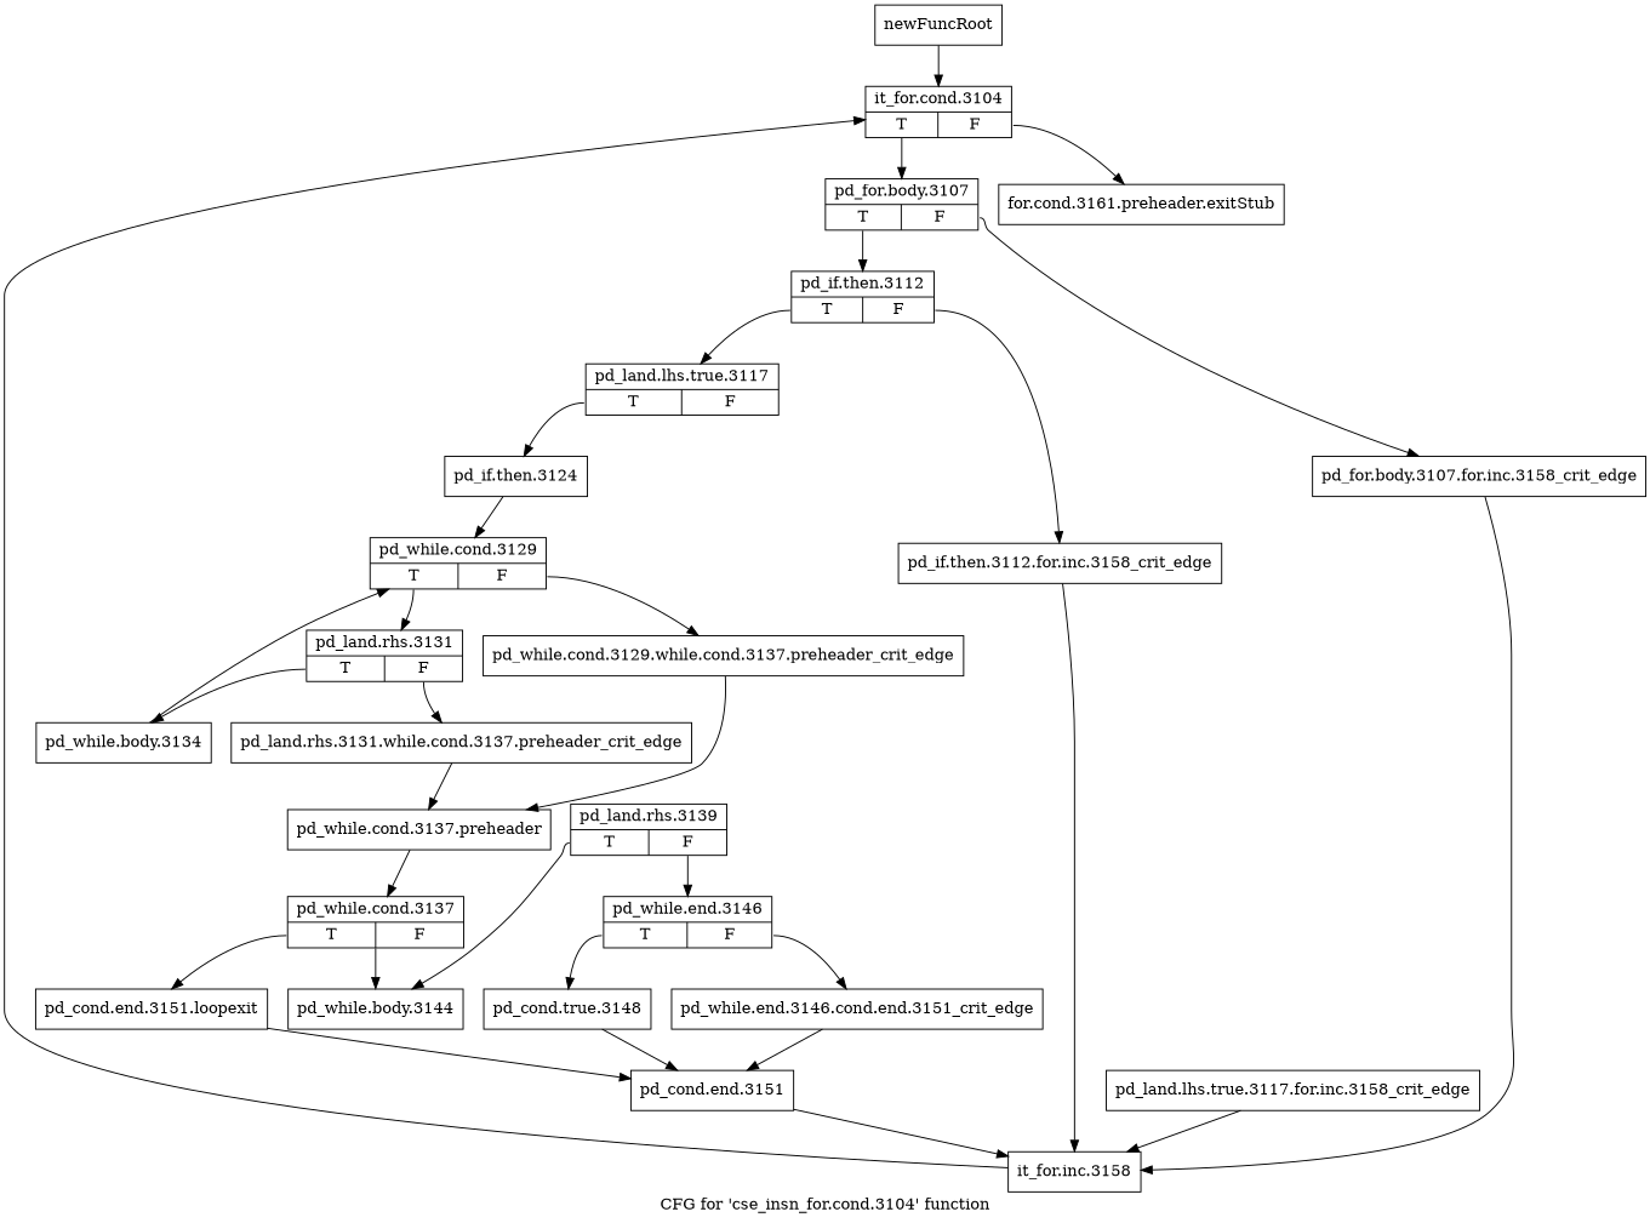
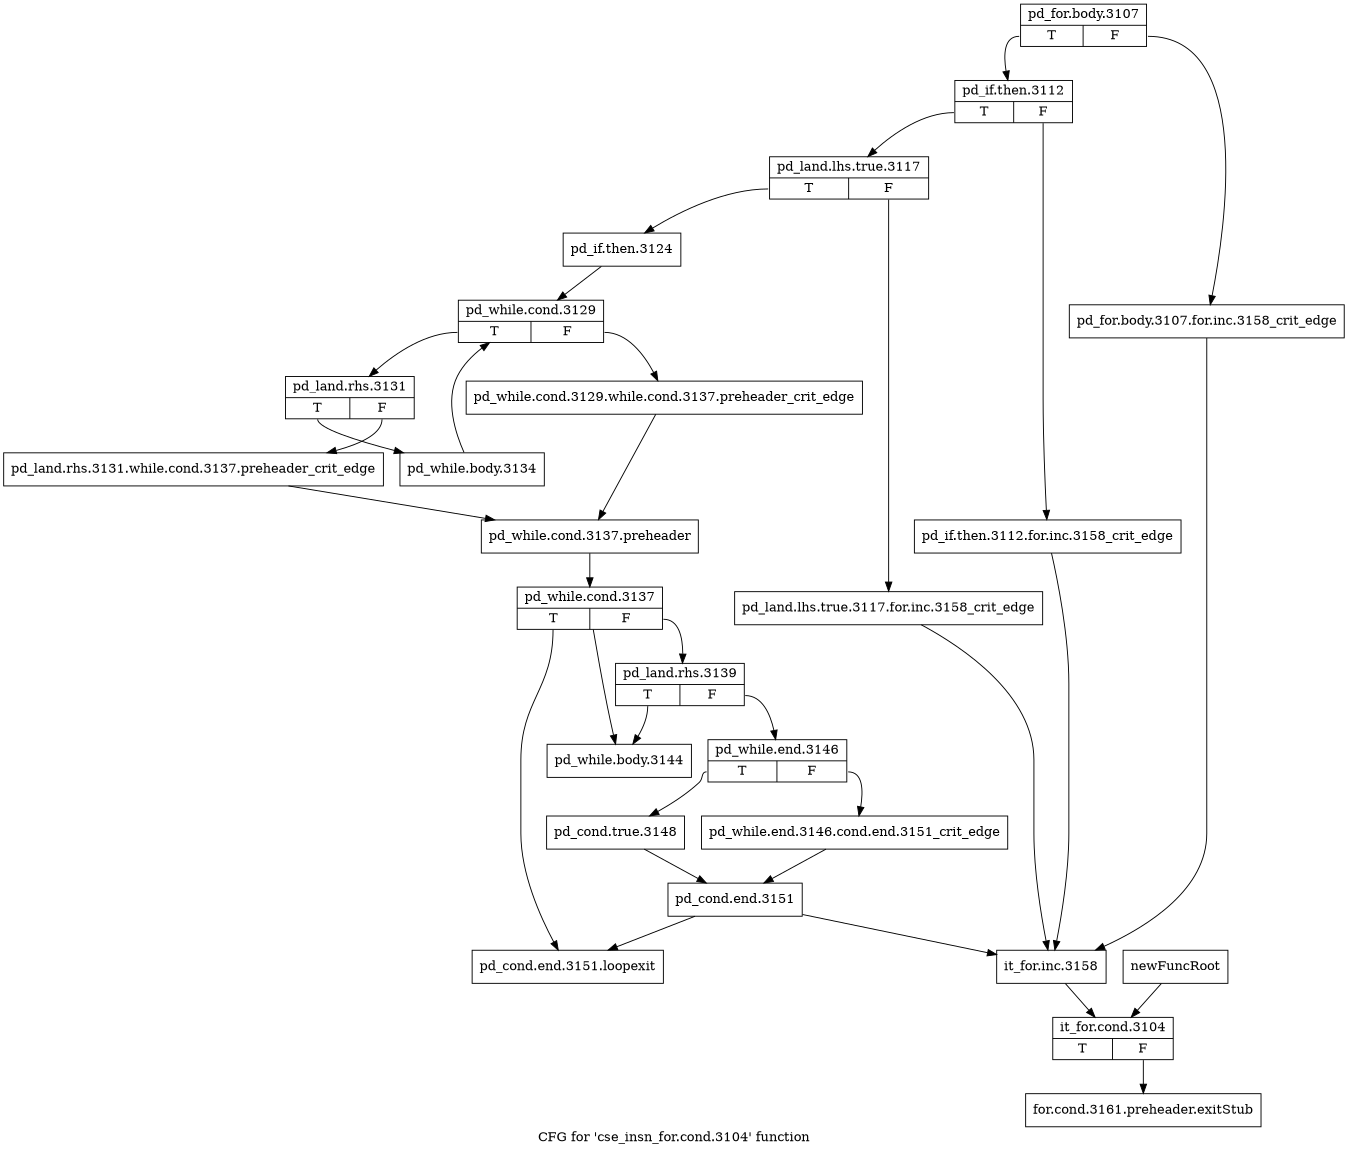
  digraph {
    fontname="DejaVu Serif"
    label="CFG for 'cse_insn_for.cond.3104' function"
    node [fontname="DejaVu Serif" shape=record]
    edge [fontname="DejaVu Serif"]
    n1 [label="{newFuncRoot}"]
    n2 [label="{it_for.cond.3104|{<s0>T|<s1>F}}"]
    n3 [label="{for.cond.3161.preheader.exitStub}"]
    n4 [label="{pd_for.body.3107|{<s0>T|<s1>F}}"]
    n5 [label="{pd_if.then.3112|{<s0>T|<s1>F}}"]
    n6 [label="{pd_for.body.3107.for.inc.3158_crit_edge}"]
    n7 [label="{pd_land.lhs.true.3117|{<s0>T|<s1>F}}"]
    n8 [label="{pd_if.then.3112.for.inc.3158_crit_edge}"]
    n9 [label="{it_for.inc.3158}"]
    n10 [label="{pd_if.then.3124}"]
    n11 [label="{pd_land.lhs.true.3117.for.inc.3158_crit_edge}"]
    n12 [label="{pd_while.cond.3129|{<s0>T|<s1>F}}"]
    n13 [label="{pd_land.rhs.3131|{<s0>T|<s1>F}}"]
    n14 [label="{pd_while.cond.3129.while.cond.3137.preheader_crit_edge}"]
    n15 [label="{pd_while.body.3134}"]
    n16 [label="{pd_land.rhs.3131.while.cond.3137.preheader_crit_edge}"]
    n17 [label="{pd_while.cond.3137.preheader}"]
    n18 [label="{pd_while.cond.3137|{<s0>T|<s1>F}}"]
    n19 [label="{pd_cond.end.3151.loopexit}"]
    n20 [label="{pd_land.rhs.3139|{<s0>T|<s1>F}}"]
    n21 [label="{pd_while.body.3144}"]
    n22 [label="{pd_cond.end.3151}"]
    n23 [label="{pd_while.end.3146|{<s0>T|<s1>F}}"]
    n24 [label="{pd_cond.true.3148}"]
    n25 [label="{pd_while.end.3146.cond.end.3151_crit_edge}"]
    n1 -> n2
    n2 -> n3 [tailport=s1]
-   n2 -> n4 [tailport=s0]
    n4 -> n5 [tailport=s0]
    n4 -> n6 [tailport=s1]
    n5 -> n7 [tailport=s0]
    n5 -> n8 [tailport=s1]
    n6 -> n9
    n7 -> n10 [tailport=s0]
+   n7 -> n11 [tailport=s1]
    n8 -> n9
    n9 -> n2
    n10 -> n12
    n11 -> n9
    n12 -> n13 [tailport=s0]
    n12 -> n14 [tailport=s1]
    n13 -> n15 [tailport=s0]
    n13 -> n16 [tailport=s1]
    n14 -> n17
    n15 -> n12
    n16 -> n17
    n17 -> n18
    n18 -> n19 [tailport=s0]
+   n18 -> n20 [tailport=s1]
    n18 -> n21
-   n19 -> n22
+   n22 -> n19
    n20 -> n21 [tailport=s0]
    n20 -> n23 [tailport=s1]
    n22 -> n9
    n23 -> n24 [tailport=s0]
    n23 -> n25 [tailport=s1]
    n24 -> n22
    n25 -> n22
  }
